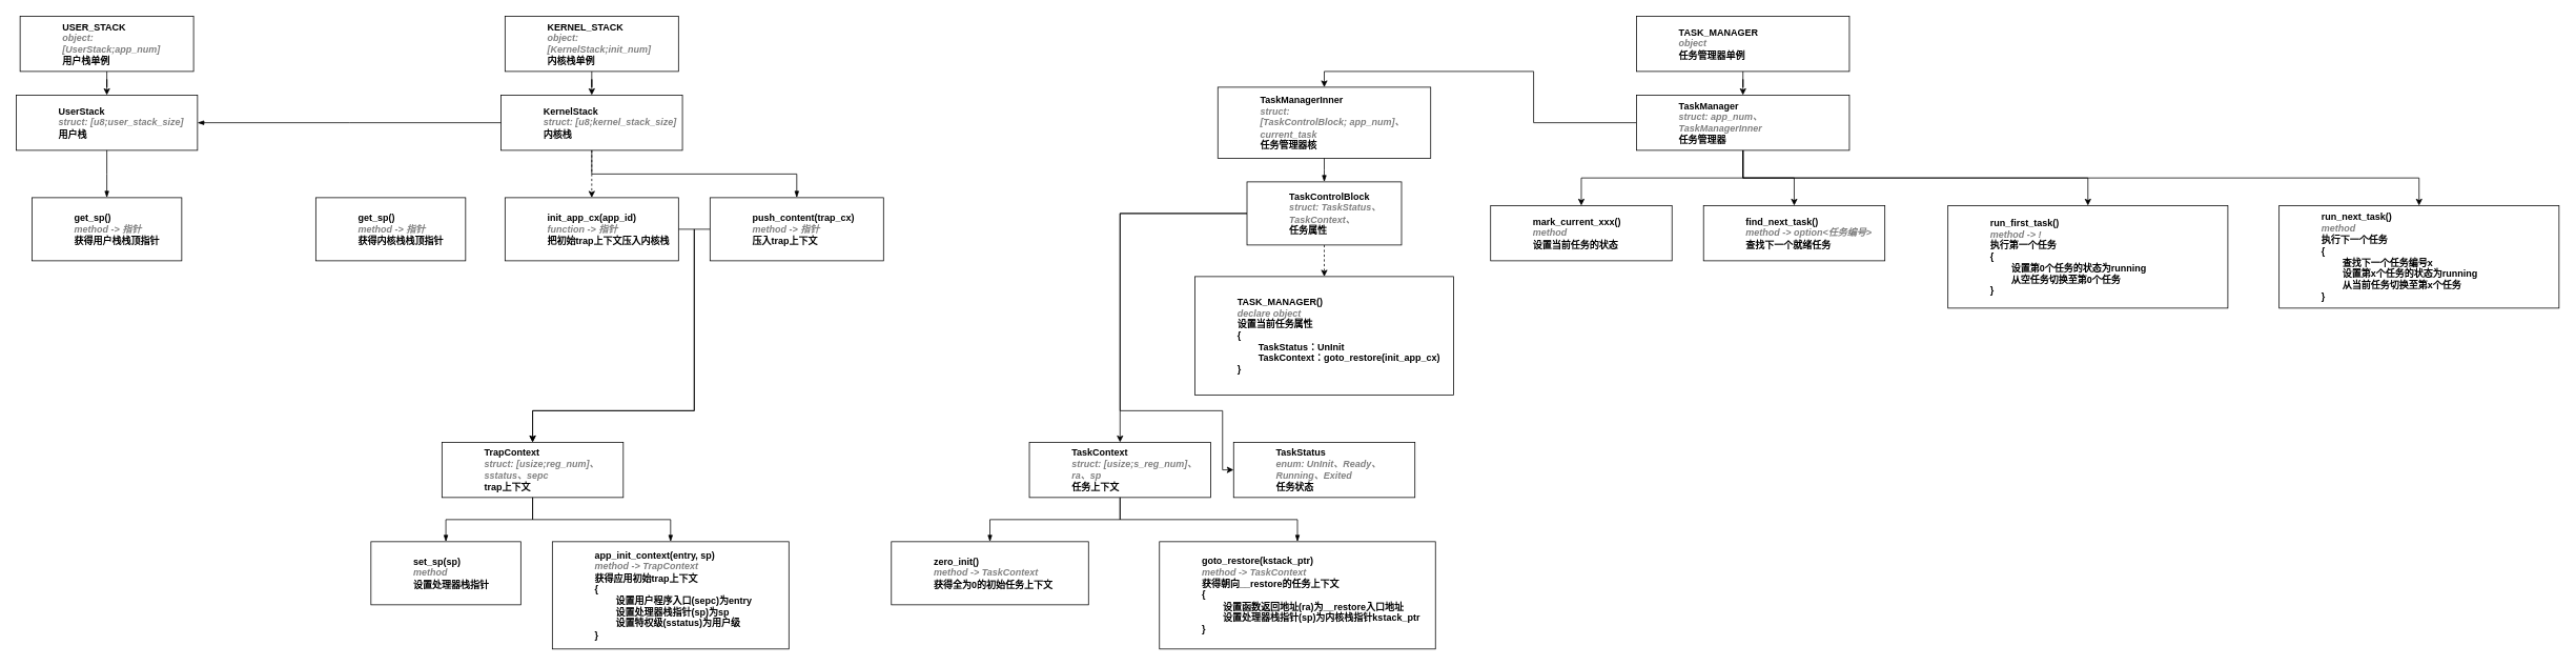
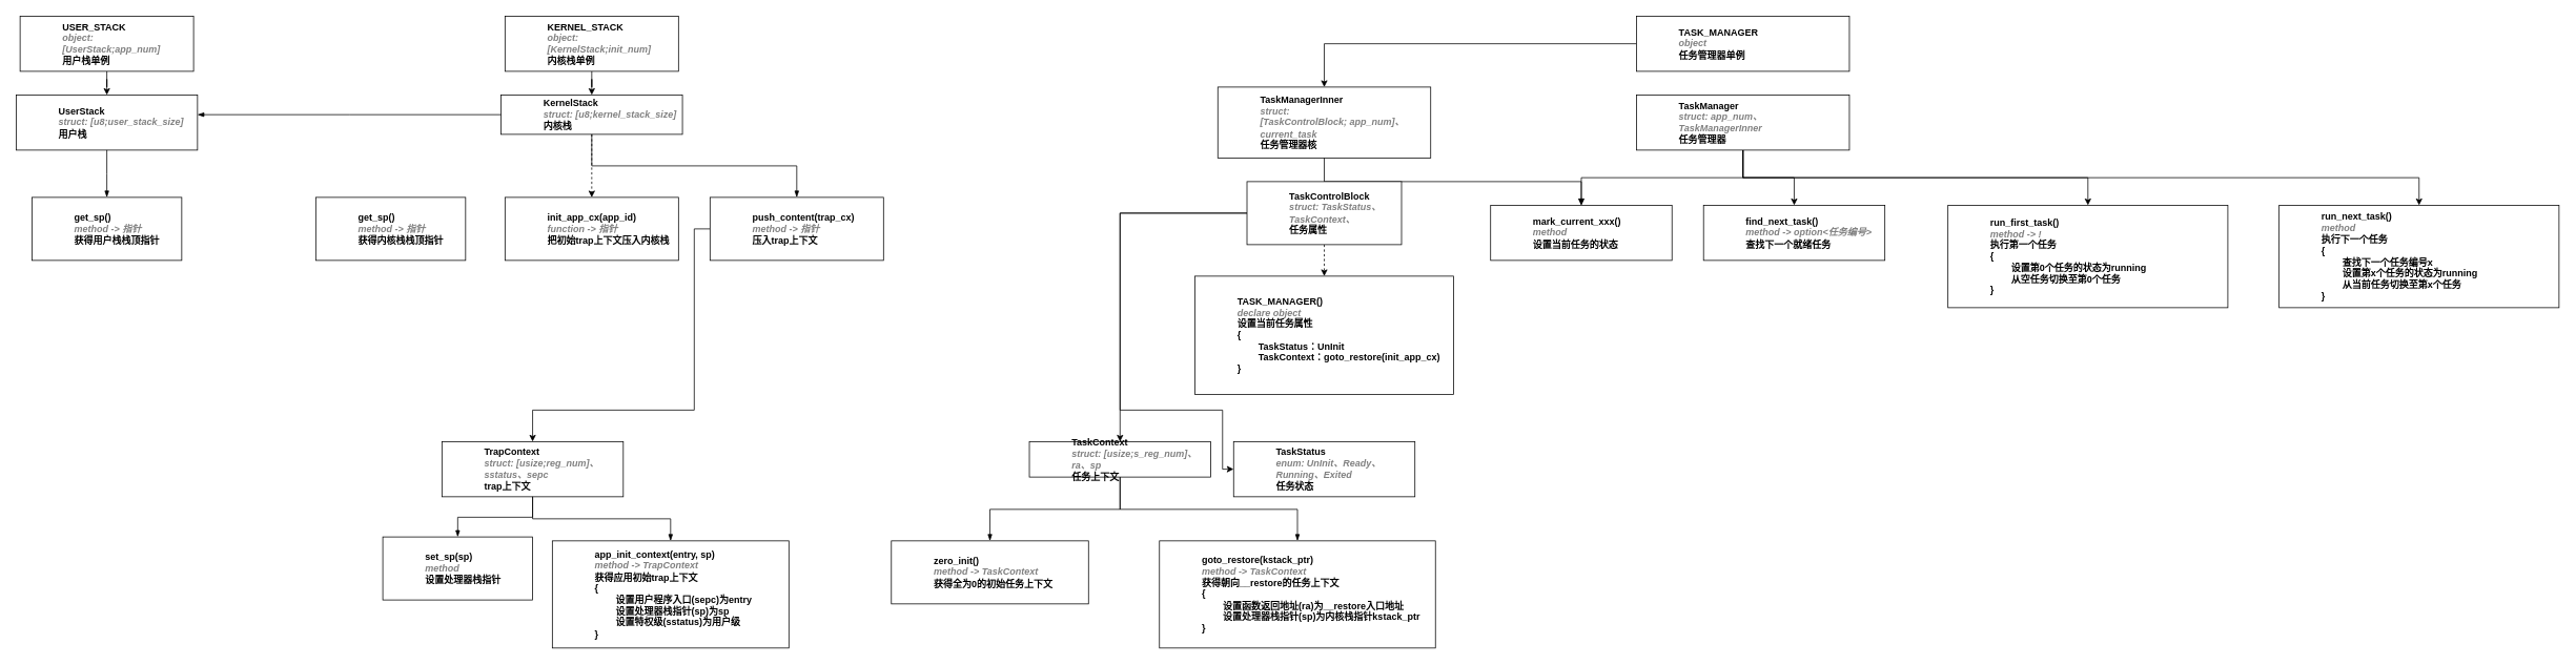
  <mxCell id="0" />
  <mxCell id="1" parent="0" />
  <mxCell id="2" style="edgeStyle=orthogonalEdgeStyle;rounded=0;orthogonalLoop=1;jettySize=auto;html=1;entryX=0.5;entryY=0;entryDx=0;entryDy=0;dashed=1;" edge="1" parent="1" source="3" target="22"><mxGeometry relative="1" as="geometry" /></mxCell>
- <mxCell id="3" value="KernelStack&lt;br&gt;&lt;i style=&quot;color: gray&quot;&gt;struct: [u8;kernel&lt;/i&gt;&lt;i style=&quot;color: gray;&quot;&gt;_stack&lt;/i&gt;&lt;i style=&quot;color: gray&quot;&gt;_size]&lt;/i&gt;&lt;br&gt;内核栈" style="label;whiteSpace=wrap;html=1;rounded=0;glass=0;treeMoving=1;treeFolding=1;" parent="1" vertex="1"><mxGeometry x="635" y="120" width="230" height="70" as="geometry" /></mxCell>
+ <mxCell id="3" value="KernelStack&lt;br&gt;&lt;i style=&quot;color: gray&quot;&gt;struct: [u8;kernel&lt;/i&gt;&lt;i style=&quot;color: gray;&quot;&gt;_stack&lt;/i&gt;&lt;i style=&quot;color: gray&quot;&gt;_size]&lt;/i&gt;&lt;br&gt;内核栈" style="label;whiteSpace=wrap;html=1;rounded=0;glass=0;treeMoving=1;treeFolding=1;" parent="1" vertex="1"><mxGeometry x="635" y="120" width="230" height="50" as="geometry" /></mxCell>
  <mxCell id="4" value="" style="endArrow=blockThin;endFill=1;fontSize=11;edgeStyle=elbowEdgeStyle;elbow=vertical;rounded=0;" parent="1" source="3" target="11" edge="1"><mxGeometry relative="1" as="geometry" /></mxCell>
  <mxCell id="5" value="get_sp()&lt;br&gt;&lt;i style=&quot;color: gray&quot;&gt;method -&amp;gt; 指针&lt;/i&gt;&lt;br&gt;获得内核栈栈顶指针" style="label;whiteSpace=wrap;html=1;rounded=0;glass=0;" parent="1" vertex="1"><mxGeometry x="400" y="250" width="190" height="80" as="geometry" /></mxCell>
  <mxCell id="6" value="" style="endArrow=blockThin;endFill=1;fontSize=11;edgeStyle=elbowEdgeStyle;elbow=vertical;rounded=0;" parent="1" source="3" target="8" edge="1"><mxGeometry relative="1" as="geometry" /></mxCell>
  <mxCell id="7" style="edgeStyle=orthogonalEdgeStyle;rounded=0;orthogonalLoop=1;jettySize=auto;html=1;entryX=0.5;entryY=0;entryDx=0;entryDy=0;" edge="1" parent="1" source="8" target="16"><mxGeometry relative="1" as="geometry"><Array as="points"><mxPoint x="880" y="290" /><mxPoint x="880" y="520" /><mxPoint x="675" y="520" /></Array></mxGeometry></mxCell>
  <mxCell id="8" value="push_content(trap_cx)&lt;br&gt;&lt;i style=&quot;color: gray&quot;&gt;method -&amp;gt; 指针&lt;/i&gt;&lt;br&gt;压入trap上下文" style="label;whiteSpace=wrap;html=1;rounded=0;glass=0;" parent="1" vertex="1"><mxGeometry x="900" y="250" width="220" height="80" as="geometry" /></mxCell>
  <mxCell id="9" style="edgeStyle=orthogonalEdgeStyle;rounded=0;orthogonalLoop=1;jettySize=auto;html=1;entryX=0.5;entryY=0;entryDx=0;entryDy=0;" edge="1" parent="1" source="10" target="3"><mxGeometry relative="1" as="geometry" /></mxCell>
  <mxCell id="10" value="KERNEL_STACK&lt;br&gt;&lt;i style=&quot;color: gray&quot;&gt;object:[KernelStack;init_num]&lt;/i&gt;&lt;br&gt;内核栈单例" style="label;whiteSpace=wrap;html=1;rounded=0;glass=0;treeMoving=1;treeFolding=1;" vertex="1" parent="1"><mxGeometry x="640" y="20" width="220" height="70" as="geometry" /></mxCell>
  <mxCell id="11" value="UserStack&lt;br&gt;&lt;i style=&quot;color: gray&quot;&gt;struct: [u8;user_stack_size]&lt;/i&gt;&lt;br&gt;用户栈" style="label;whiteSpace=wrap;html=1;rounded=0;glass=0;treeMoving=1;treeFolding=1;" vertex="1" parent="1"><mxGeometry x="20" y="120" width="230" height="70" as="geometry" /></mxCell>
  <mxCell id="12" value="" style="endArrow=blockThin;endFill=1;fontSize=11;edgeStyle=elbowEdgeStyle;elbow=vertical;rounded=0;" edge="1" source="11" target="13" parent="1"><mxGeometry relative="1" as="geometry" /></mxCell>
  <mxCell id="13" value="get_sp()&lt;br&gt;&lt;i style=&quot;color: gray&quot;&gt;method&amp;nbsp;&lt;/i&gt;&lt;i style=&quot;color: gray;&quot;&gt;-&amp;gt; 指针&lt;/i&gt;&lt;br&gt;获得用户栈栈顶指针" style="label;whiteSpace=wrap;html=1;rounded=0;glass=0;" vertex="1" parent="1"><mxGeometry x="40" y="250" width="190" height="80" as="geometry" /></mxCell>
  <mxCell id="14" style="edgeStyle=orthogonalEdgeStyle;rounded=0;orthogonalLoop=1;jettySize=auto;html=1;entryX=0.5;entryY=0;entryDx=0;entryDy=0;" edge="1" source="15" target="11" parent="1"><mxGeometry relative="1" as="geometry" /></mxCell>
  <mxCell id="15" value="USER_STACK&lt;br&gt;&lt;i style=&quot;color: gray&quot;&gt;object&lt;/i&gt;&lt;i style=&quot;color: gray;&quot;&gt;:&lt;/i&gt;&lt;div&gt;&lt;i style=&quot;color: gray&quot;&gt;[UserStack;app_num]&lt;/i&gt;&lt;br&gt;用户栈单例&lt;/div&gt;" style="label;whiteSpace=wrap;html=1;rounded=0;glass=0;treeMoving=1;treeFolding=1;" vertex="1" parent="1"><mxGeometry x="25" y="20" width="220" height="70" as="geometry" /></mxCell>
  <mxCell id="16" value="TrapContext&lt;br&gt;&lt;i style=&quot;color: gray&quot;&gt;struct: [usize;reg_num]、sstatus、sepc&lt;/i&gt;&lt;br&gt;trap上下文" style="label;whiteSpace=wrap;html=1;rounded=0;glass=0;treeMoving=1;treeFolding=1;" vertex="1" parent="1"><mxGeometry x="560" y="560" width="230" height="70" as="geometry" /></mxCell>
  <mxCell id="17" value="" style="endArrow=blockThin;endFill=1;fontSize=11;edgeStyle=elbowEdgeStyle;elbow=vertical;rounded=0;" edge="1" source="16" target="18" parent="1"><mxGeometry relative="1" as="geometry" /></mxCell>
- <mxCell id="18" value="set_sp(sp)&lt;br&gt;&lt;i style=&quot;color: gray&quot;&gt;method&lt;/i&gt;&lt;br&gt;设置处理器栈指针" style="label;whiteSpace=wrap;html=1;rounded=0;glass=0;" vertex="1" parent="1"><mxGeometry x="470" y="686" width="190" height="80" as="geometry" /></mxCell>
+ <mxCell id="18" value="set_sp(sp)&lt;br&gt;&lt;i style=&quot;color: gray&quot;&gt;method&lt;/i&gt;&lt;br&gt;设置处理器栈指针" style="label;whiteSpace=wrap;html=1;rounded=0;glass=0;" vertex="1" parent="1"><mxGeometry x="485" y="681" width="190" height="80" as="geometry" /></mxCell>
  <mxCell id="19" value="" style="endArrow=blockThin;endFill=1;fontSize=11;edgeStyle=elbowEdgeStyle;elbow=vertical;rounded=0;" edge="1" source="16" target="20" parent="1"><mxGeometry relative="1" as="geometry" /></mxCell>
  <mxCell id="20" value="app_init_context(entry, sp)&lt;br&gt;&lt;i style=&quot;color: gray&quot;&gt;method -&amp;gt; TrapContext&lt;/i&gt;&lt;br&gt;获得应用初始trap上下文&lt;div&gt;{&lt;/div&gt;&lt;div&gt;&lt;span style=&quot;white-space: pre;&quot;&gt;&#09;&lt;/span&gt;设置用户程序入口(sepc)为entry&lt;/div&gt;&lt;div&gt;&lt;span style=&quot;white-space: pre;&quot;&gt;&#09;&lt;/span&gt;设置处理器栈指针(sp)为sp&lt;br&gt;&lt;/div&gt;&lt;div&gt;&lt;span style=&quot;white-space: pre;&quot;&gt;&#09;&lt;/span&gt;&lt;span style=&quot;background-color: initial;&quot;&gt;设置特权级(sstatus)为用户级&lt;/span&gt;&lt;br&gt;&lt;/div&gt;&lt;div&gt;}&lt;/div&gt;" style="label;whiteSpace=wrap;html=1;rounded=0;glass=0;" vertex="1" parent="1"><mxGeometry x="700" y="686" width="300" height="136" as="geometry" /></mxCell>
- <mxCell id="21" style="edgeStyle=orthogonalEdgeStyle;rounded=0;orthogonalLoop=1;jettySize=auto;html=1;entryX=0.5;entryY=0;entryDx=0;entryDy=0;exitX=1;exitY=0.5;exitDx=0;exitDy=0;" edge="1" parent="1" source="22" target="16"><mxGeometry relative="1" as="geometry"><Array as="points"><mxPoint x="880" y="290" /><mxPoint x="880" y="520" /><mxPoint x="675" y="520" /></Array></mxGeometry></mxCell>
  <mxCell id="22" value="init_app_cx(app_id)&lt;br&gt;&lt;i style=&quot;color: gray&quot;&gt;function -&amp;gt; 指针&lt;/i&gt;&lt;br&gt;把初始trap上下文压入内核栈" style="label;whiteSpace=wrap;html=1;rounded=0;glass=0;" vertex="1" parent="1"><mxGeometry x="640" y="250" width="220" height="80" as="geometry" /></mxCell>
  <mxCell id="23" value="TaskManagerInner&lt;br&gt;&lt;i style=&quot;color: gray&quot;&gt;struct:&amp;nbsp;&lt;/i&gt;&lt;div&gt;&lt;i style=&quot;color: gray&quot;&gt;[TaskControlBlock; app_num]、&lt;/i&gt;&lt;i style=&quot;background-color: initial; color: gray;&quot;&gt;current_task&lt;/i&gt;&lt;div&gt;任务管理器核&lt;/div&gt;&lt;/div&gt;" style="label;whiteSpace=wrap;html=1;rounded=0;glass=0;treeMoving=1;treeFolding=1;" vertex="1" parent="1"><mxGeometry x="1544" y="110" width="270" height="90" as="geometry" /></mxCell>
- <mxCell id="24" value="" style="endArrow=blockThin;endFill=1;fontSize=11;edgeStyle=elbowEdgeStyle;elbow=vertical;rounded=0;" edge="1" source="23" target="28" parent="1"><mxGeometry relative="1" as="geometry" /></mxCell>
+ <mxCell id="24" value="" style="endArrow=blockThin;endFill=1;fontSize=11;edgeStyle=elbowEdgeStyle;elbow=vertical;rounded=0;" edge="1" source="23" target="43" parent="1"><mxGeometry relative="1" as="geometry" /></mxCell>
  <mxCell id="25" style="edgeStyle=orthogonalEdgeStyle;rounded=0;orthogonalLoop=1;jettySize=auto;html=1;entryX=0.5;entryY=0;entryDx=0;entryDy=0;exitX=0;exitY=0.5;exitDx=0;exitDy=0;" edge="1" parent="1" source="28" target="35"><mxGeometry relative="1" as="geometry" /></mxCell>
  <mxCell id="26" style="edgeStyle=orthogonalEdgeStyle;rounded=0;orthogonalLoop=1;jettySize=auto;html=1;entryX=0.5;entryY=0;entryDx=0;entryDy=0;dashed=1;" edge="1" parent="1" source="28" target="46"><mxGeometry relative="1" as="geometry" /></mxCell>
  <mxCell id="27" style="edgeStyle=orthogonalEdgeStyle;rounded=0;orthogonalLoop=1;jettySize=auto;html=1;entryX=0;entryY=0.5;entryDx=0;entryDy=0;exitX=0;exitY=0.5;exitDx=0;exitDy=0;" edge="1" parent="1" source="28" target="47"><mxGeometry relative="1" as="geometry"><Array as="points"><mxPoint x="1420" y="270" /><mxPoint x="1420" y="520" /><mxPoint x="1550" y="520" /><mxPoint x="1550" y="595" /></Array></mxGeometry></mxCell>
  <mxCell id="28" value="TaskControlBlock&lt;br&gt;&lt;i style=&quot;color: gray&quot;&gt;struct:&amp;nbsp;&lt;/i&gt;&lt;i style=&quot;background-color: initial; color: gray;&quot;&gt;TaskStatus、&lt;/i&gt;&lt;i style=&quot;background-color: initial; color: rgb(128, 128, 128);&quot;&gt;TaskContext、&lt;/i&gt;&lt;div&gt;&lt;div&gt;&lt;div&gt;任务属性&lt;/div&gt;&lt;/div&gt;&lt;/div&gt;" style="label;whiteSpace=wrap;html=1;rounded=0;glass=0;" vertex="1" parent="1"><mxGeometry x="1581" y="230" width="196" height="80" as="geometry" /></mxCell>
- <mxCell id="29" style="edgeStyle=orthogonalEdgeStyle;rounded=0;orthogonalLoop=1;jettySize=auto;html=1;entryX=0.5;entryY=0;entryDx=0;entryDy=0;exitX=0;exitY=0.5;exitDx=0;exitDy=0;" edge="1" parent="1" source="34" target="23"><mxGeometry relative="1" as="geometry" /></mxCell>
  <mxCell id="30" style="edgeStyle=orthogonalEdgeStyle;rounded=0;orthogonalLoop=1;jettySize=auto;html=1;entryX=0.5;entryY=0;entryDx=0;entryDy=0;exitX=0.5;exitY=1;exitDx=0;exitDy=0;" edge="1" parent="1" source="34" target="42"><mxGeometry relative="1" as="geometry" /></mxCell>
  <mxCell id="31" style="edgeStyle=orthogonalEdgeStyle;rounded=0;orthogonalLoop=1;jettySize=auto;html=1;entryX=0.5;entryY=0;entryDx=0;entryDy=0;" edge="1" parent="1" source="34" target="43"><mxGeometry relative="1" as="geometry" /></mxCell>
  <mxCell id="32" style="edgeStyle=orthogonalEdgeStyle;rounded=0;orthogonalLoop=1;jettySize=auto;html=1;entryX=0.5;entryY=0;entryDx=0;entryDy=0;exitX=0.5;exitY=1;exitDx=0;exitDy=0;" edge="1" parent="1" source="34" target="44"><mxGeometry relative="1" as="geometry" /></mxCell>
  <mxCell id="33" style="edgeStyle=orthogonalEdgeStyle;rounded=0;orthogonalLoop=1;jettySize=auto;html=1;entryX=0.5;entryY=0;entryDx=0;entryDy=0;" edge="1" parent="1" source="34" target="45"><mxGeometry relative="1" as="geometry" /></mxCell>
  <mxCell id="34" value="TaskManager&lt;br&gt;&lt;i style=&quot;color: gray;&quot;&gt;struct: app_num、&lt;/i&gt;&lt;div&gt;&lt;i style=&quot;color: gray;&quot;&gt;TaskManagerInner&lt;/i&gt;&lt;br&gt;任务管理器&lt;/div&gt;" style="label;whiteSpace=wrap;html=1;rounded=0;glass=0;treeMoving=1;treeFolding=1;" vertex="1" parent="1"><mxGeometry x="2075" y="120" width="270" height="70" as="geometry" /></mxCell>
- <mxCell id="35" value="TaskContext&lt;br&gt;&lt;i style=&quot;color: gray&quot;&gt;struct: [usize;s_reg_num]、ra、sp&lt;/i&gt;&lt;br&gt;任务上下文" style="label;whiteSpace=wrap;html=1;rounded=0;glass=0;treeMoving=1;treeFolding=1;" vertex="1" parent="1"><mxGeometry x="1305" y="560" width="230" height="70" as="geometry" /></mxCell>
+ <mxCell id="35" value="TaskContext&lt;br&gt;&lt;i style=&quot;color: gray&quot;&gt;struct: [usize;s_reg_num]、ra、sp&lt;/i&gt;&lt;br&gt;任务上下文" style="label;whiteSpace=wrap;html=1;rounded=0;glass=0;treeMoving=1;treeFolding=1;" vertex="1" parent="1"><mxGeometry x="1305" y="560" width="230" height="45" as="geometry" /></mxCell>
  <mxCell id="36" value="" style="endArrow=blockThin;endFill=1;fontSize=11;edgeStyle=elbowEdgeStyle;elbow=vertical;rounded=0;" edge="1" source="35" target="37" parent="1"><mxGeometry relative="1" as="geometry" /></mxCell>
  <mxCell id="37" value="zero_init()&lt;br&gt;&lt;i style=&quot;color: gray&quot;&gt;method -&amp;gt; TaskContext&lt;/i&gt;&lt;br&gt;获得全为0的初始任务上下文" style="label;whiteSpace=wrap;html=1;rounded=0;glass=0;" vertex="1" parent="1"><mxGeometry x="1130" y="686" width="250" height="80" as="geometry" /></mxCell>
  <mxCell id="38" value="" style="endArrow=blockThin;endFill=1;fontSize=11;edgeStyle=elbowEdgeStyle;elbow=vertical;rounded=0;" edge="1" source="35" target="39" parent="1"><mxGeometry relative="1" as="geometry" /></mxCell>
  <mxCell id="39" value="goto_restore(kstack_ptr)&lt;br&gt;&lt;i style=&quot;color: gray&quot;&gt;method -&amp;gt; TaskContext&lt;/i&gt;&lt;br&gt;获得朝向__restore的任务上下文&lt;div&gt;&lt;div&gt;{&lt;/div&gt;&lt;div&gt;&lt;span style=&quot;white-space: pre;&quot;&gt;&#09;&lt;/span&gt;设置函数返回地址(ra)为__restore入口地址&lt;/div&gt;&lt;div&gt;&lt;span style=&quot;white-space: pre;&quot;&gt;&#09;&lt;/span&gt;设置处理器栈指针(sp)为内核栈指针kstack_ptr&lt;/div&gt;&lt;div&gt;}&lt;/div&gt;&lt;/div&gt;" style="label;whiteSpace=wrap;html=1;rounded=0;glass=0;" vertex="1" parent="1"><mxGeometry x="1470" y="686" width="350" height="136" as="geometry" /></mxCell>
- <mxCell id="40" style="edgeStyle=orthogonalEdgeStyle;rounded=0;orthogonalLoop=1;jettySize=auto;html=1;entryX=0.5;entryY=0;entryDx=0;entryDy=0;" edge="1" parent="1" source="41" target="34"><mxGeometry relative="1" as="geometry" /></mxCell>
+ <mxCell id="40" style="edgeStyle=orthogonalEdgeStyle;rounded=0;orthogonalLoop=1;jettySize=auto;html=1;" edge="1" parent="1" source="41" target="23"><mxGeometry relative="1" as="geometry" /></mxCell>
  <mxCell id="41" value="TASK_MANAGER&lt;br&gt;&lt;i style=&quot;color: gray&quot;&gt;object&lt;/i&gt;&lt;br&gt;任务管理器单例" style="label;whiteSpace=wrap;html=1;rounded=0;glass=0;treeMoving=1;treeFolding=1;" vertex="1" parent="1"><mxGeometry x="2075" y="20" width="270" height="70" as="geometry" /></mxCell>
  <mxCell id="42" value="run_first_task()&lt;br&gt;&lt;i style=&quot;color: gray&quot;&gt;method -&amp;gt; !&lt;/i&gt;&lt;br&gt;执行第一个任务&lt;div&gt;{&lt;/div&gt;&lt;div&gt;&lt;span style=&quot;white-space: pre;&quot;&gt;&#09;&lt;/span&gt;设置第0个任务的状态为running&lt;br&gt;&lt;/div&gt;&lt;div&gt;&lt;span style=&quot;white-space: pre;&quot;&gt;&#09;&lt;/span&gt;&lt;span style=&quot;background-color: initial;&quot;&gt;从&lt;/span&gt;&lt;span style=&quot;background-color: initial;&quot;&gt;空任务切换至第0个任务&lt;/span&gt;&lt;/div&gt;&lt;div&gt;}&lt;/div&gt;" style="label;whiteSpace=wrap;html=1;rounded=0;glass=0;" vertex="1" parent="1"><mxGeometry x="2470" y="260" width="355" height="130" as="geometry" /></mxCell>
  <mxCell id="43" value="mark_current_xxx()&lt;br&gt;&lt;i style=&quot;color: gray&quot;&gt;method&lt;/i&gt;&lt;br&gt;设置当前任务的状态" style="label;whiteSpace=wrap;html=1;rounded=0;glass=0;" vertex="1" parent="1"><mxGeometry x="1890" y="260" width="230" height="70" as="geometry" /></mxCell>
  <mxCell id="44" value="run_next_task()&lt;br&gt;&lt;i style=&quot;color: gray&quot;&gt;method&lt;/i&gt;&lt;div&gt;执行下一个任务&lt;div&gt;{&lt;/div&gt;&lt;div&gt;&lt;span style=&quot;white-space: pre;&quot;&gt;&#09;&lt;/span&gt;查找下一个任务编号x&lt;/div&gt;&lt;div&gt;&lt;span style=&quot;white-space: pre;&quot;&gt;&#09;&lt;/span&gt;&lt;span style=&quot;background-color: initial;&quot;&gt;设置第x个任务的状态为running&lt;/span&gt;&lt;br&gt;&lt;/div&gt;&lt;div&gt;&lt;span style=&quot;white-space: pre;&quot;&gt;&#09;&lt;/span&gt;从当前任务切换至第x个任务&lt;/div&gt;&lt;div&gt;}&lt;/div&gt;&lt;/div&gt;" style="label;whiteSpace=wrap;html=1;rounded=0;glass=0;" vertex="1" parent="1"><mxGeometry x="2890" y="260" width="355" height="130" as="geometry" /></mxCell>
  <mxCell id="45" value="find_next_task()&lt;br&gt;&lt;i style=&quot;color: gray&quot;&gt;method -&amp;gt; option&amp;lt;任务编号&amp;gt;&lt;/i&gt;&lt;br&gt;查找下一个就绪任务" style="label;whiteSpace=wrap;html=1;rounded=0;glass=0;" vertex="1" parent="1"><mxGeometry x="2160" y="260" width="230" height="70" as="geometry" /></mxCell>
  <mxCell id="46" value="TASK_MANAGER()&lt;br&gt;&lt;font color=&quot;#808080&quot;&gt;&lt;i&gt;declare object&lt;/i&gt;&lt;/font&gt;&lt;br&gt;设置当前任务属性&lt;div&gt;{&lt;/div&gt;&lt;div&gt;&lt;span style=&quot;white-space: pre;&quot;&gt;&#09;&lt;/span&gt;TaskStatus：UnInit&lt;br&gt;&lt;/div&gt;&lt;div&gt;&lt;span style=&quot;white-space: pre;&quot;&gt;&#09;&lt;/span&gt;TaskContext：goto_restore(init_app_cx)&lt;br&gt;&lt;/div&gt;&lt;div&gt;}&lt;/div&gt;" style="label;whiteSpace=wrap;html=1;rounded=0;glass=0;" vertex="1" parent="1"><mxGeometry x="1515" y="350" width="328" height="150" as="geometry" /></mxCell>
  <mxCell id="47" value="TaskStatus&lt;br&gt;&lt;i style=&quot;color: gray;&quot;&gt;enum: UnInit、Ready、Running、Exited&lt;/i&gt;&lt;br&gt;任务状态" style="label;whiteSpace=wrap;html=1;rounded=0;glass=0;" vertex="1" parent="1"><mxGeometry x="1564" y="560" width="230" height="70" as="geometry" /></mxCell>
